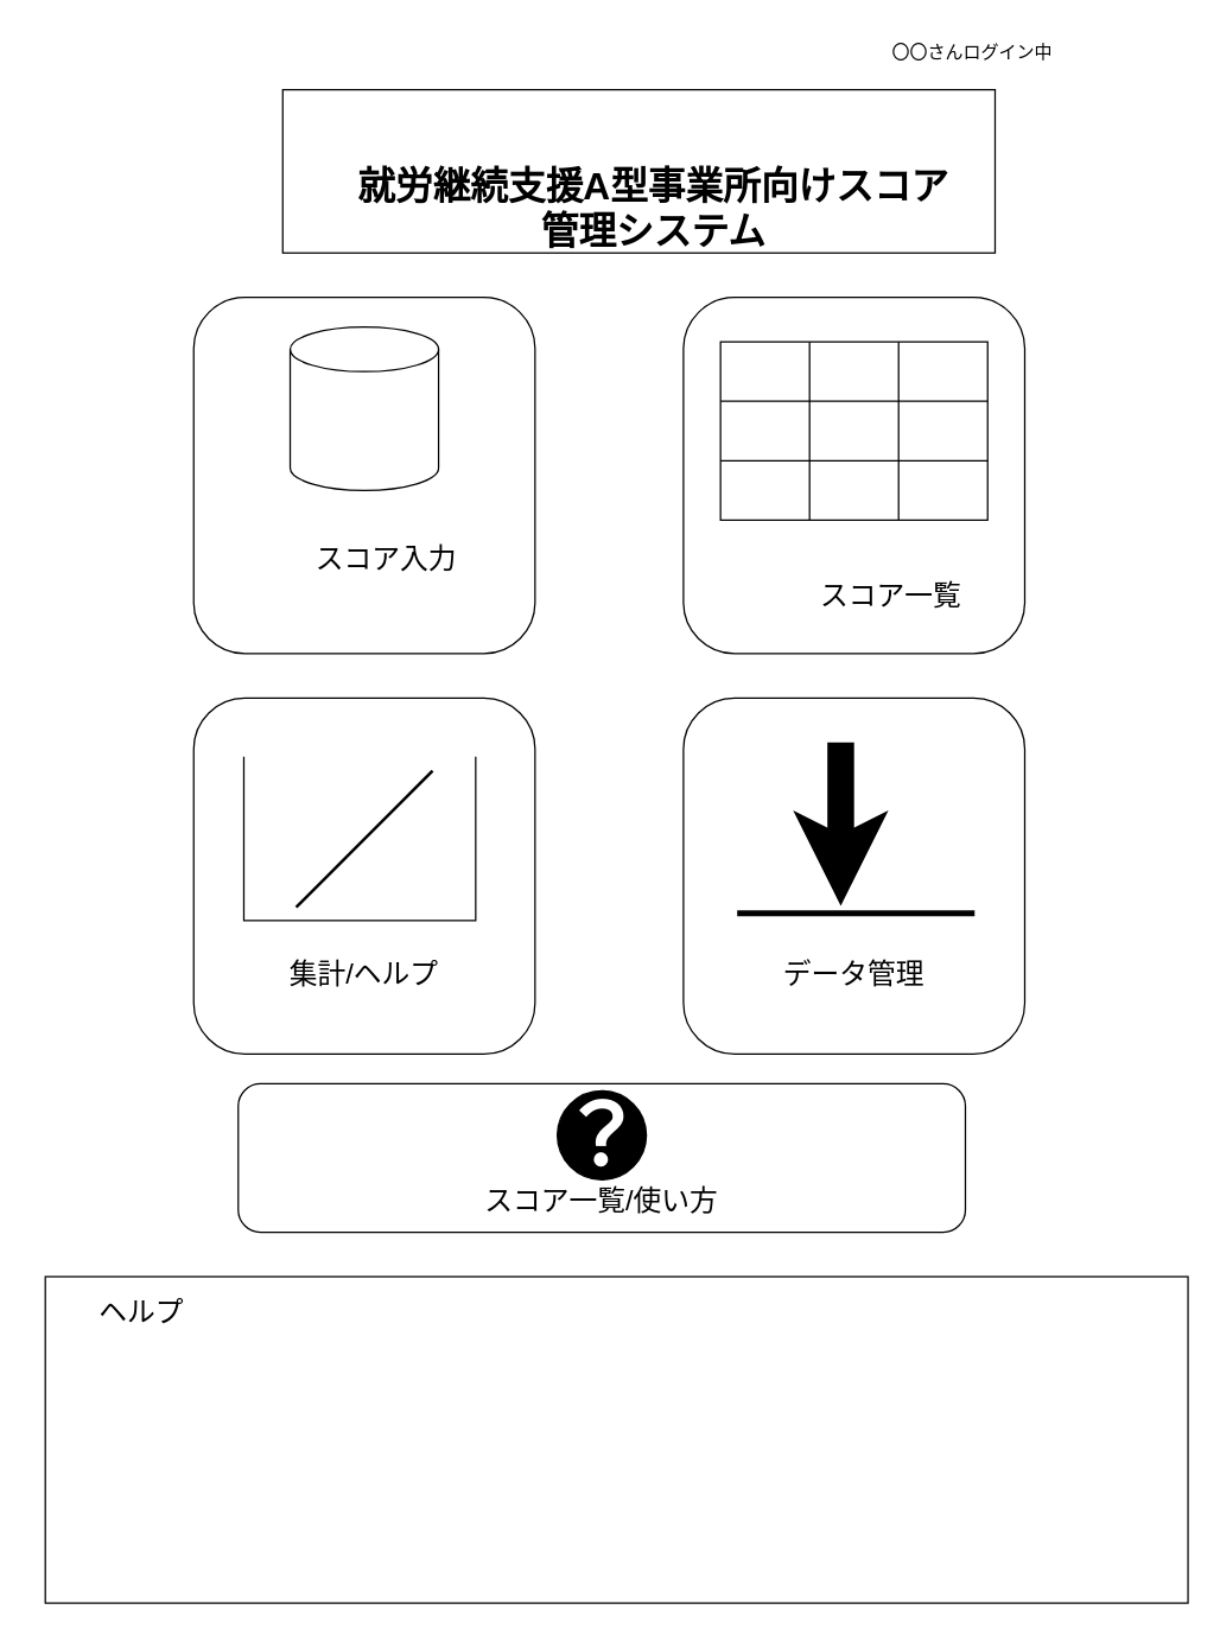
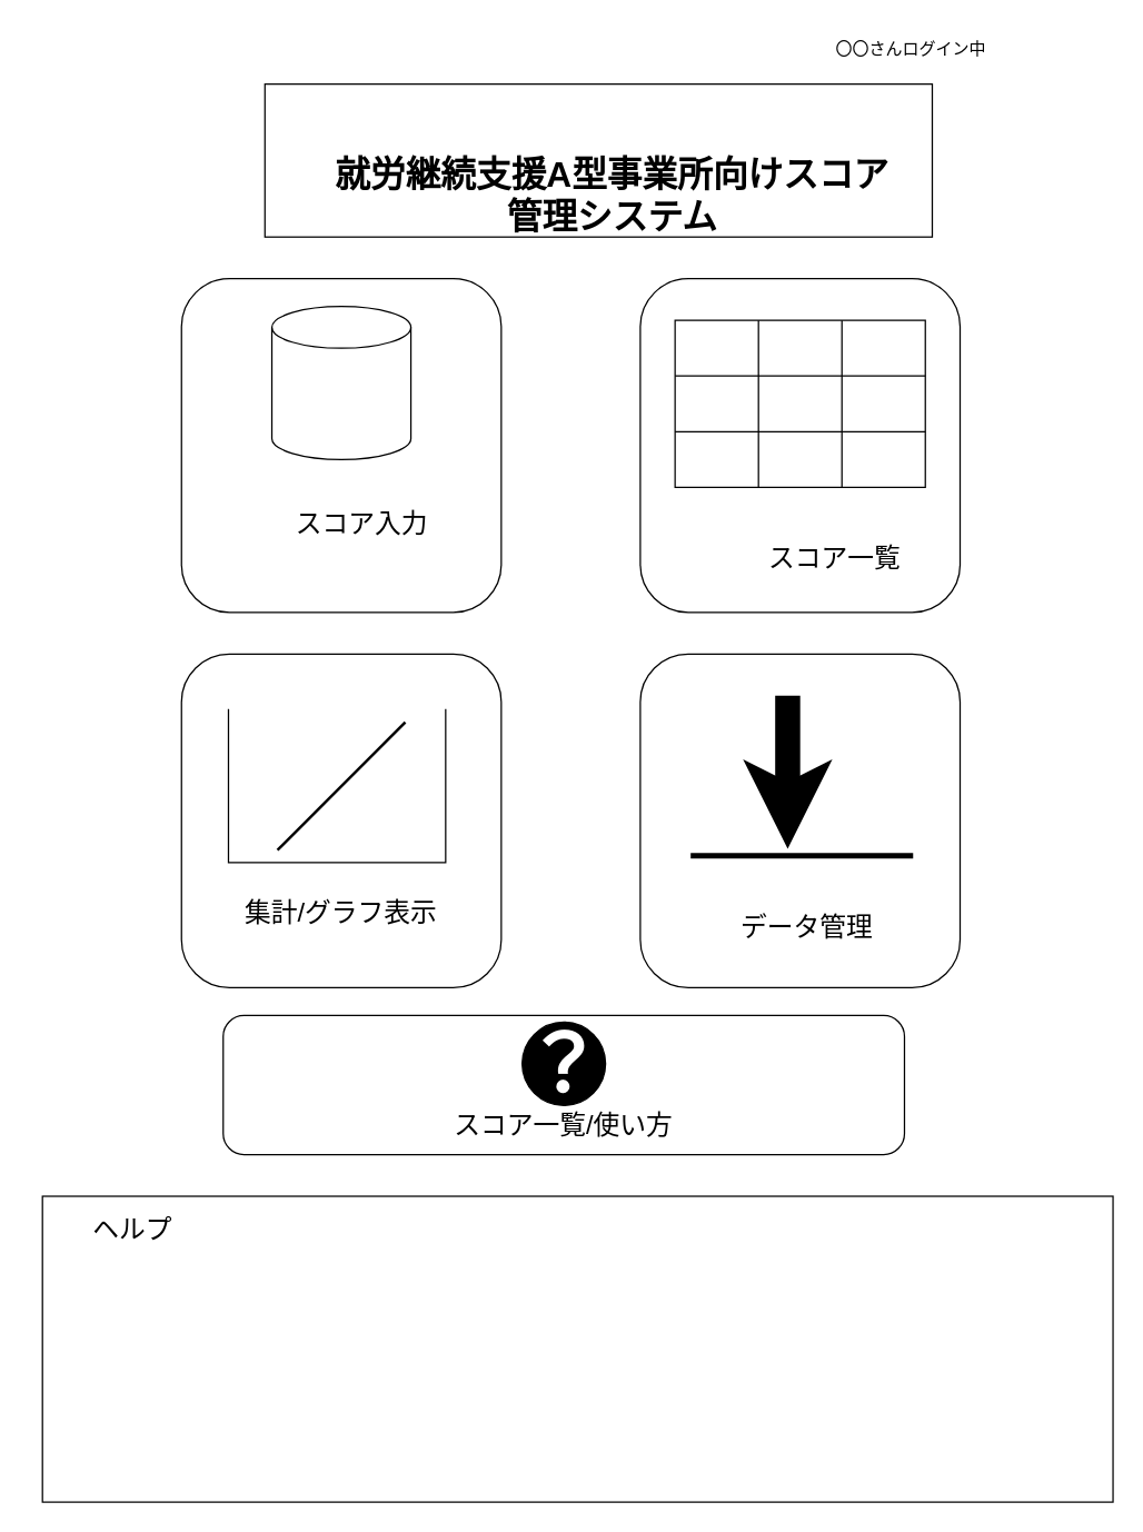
  <mxCell id="0" />
  <mxCell id="1" parent="0" />
  <mxCell id="2" value="" style="group" parent="1" vertex="1" connectable="0"><mxGeometry x="190" y="60" width="480" height="110" as="geometry" /></mxCell>
  <mxCell id="3" value="" style="rounded=0;whiteSpace=wrap;html=1;" parent="2" vertex="1"><mxGeometry width="480" height="110" as="geometry" /></mxCell>
  <mxCell id="4" value="&lt;span id=&quot;docs-internal-guid-5d944579-7fff-8bed-4f9c-a0fe6fe24ad6&quot;&gt;&lt;span style=&quot;font-size: 19pt; font-family: Arial, sans-serif; color: rgb(0, 0, 0); background-color: transparent; font-weight: 700; font-variant-numeric: normal; font-variant-east-asian: normal; font-variant-alternates: normal; font-variant-position: normal; font-variant-emoji: normal; vertical-align: baseline; white-space-collapse: preserve;&quot;&gt;就労継続支援A型事業所向けスコア管理システム&lt;/span&gt;&lt;/span&gt;" style="text;html=1;align=center;verticalAlign=middle;whiteSpace=wrap;rounded=0;" parent="2" vertex="1"><mxGeometry x="40" y="65" width="420" height="30" as="geometry" /></mxCell>
  <mxCell id="5" value="〇〇さんログイン中" style="text;html=1;align=center;verticalAlign=middle;whiteSpace=wrap;rounded=0;" parent="1" vertex="1"><mxGeometry x="590" y="20" width="130" height="30" as="geometry" /></mxCell>
  <mxCell id="6" value="" style="group" parent="1" vertex="1" connectable="0"><mxGeometry x="130" y="200" width="230" height="240" as="geometry" /></mxCell>
  <mxCell id="7" value="" style="rounded=1;whiteSpace=wrap;html=1;container=0;" parent="6" vertex="1"><mxGeometry width="230.0" height="240.0" as="geometry" /></mxCell>
  <mxCell id="8" value="スコア入力" style="text;html=1;align=center;verticalAlign=middle;whiteSpace=wrap;rounded=0;fontSize=19;container=0;" parent="6" vertex="1"><mxGeometry x="48.781" y="145.294" width="162.438" height="63.529" as="geometry" /></mxCell>
  <mxCell id="9" value="" style="shape=cylinder3;whiteSpace=wrap;html=1;boundedLbl=1;backgroundOutline=1;size=15;" parent="6" vertex="1"><mxGeometry x="65" y="20" width="100" height="110" as="geometry" /></mxCell>
  <mxCell id="10" value="" style="group" parent="1" vertex="1" connectable="0"><mxGeometry x="460" y="200" width="230" height="240" as="geometry" /></mxCell>
  <mxCell id="11" value="" style="rounded=1;whiteSpace=wrap;html=1;container=0;" parent="10" vertex="1"><mxGeometry width="230.0" height="240.0" as="geometry" /></mxCell>
  <mxCell id="12" value="スコア一覧" style="text;html=1;align=center;verticalAlign=middle;whiteSpace=wrap;rounded=0;fontSize=19;container=0;" parent="10" vertex="1"><mxGeometry x="58.781" y="170.294" width="162.438" height="63.529" as="geometry" /></mxCell>
  <mxCell id="13" value="" style="shape=table;startSize=0;container=1;collapsible=0;childLayout=tableLayout;fontSize=16;" parent="10" vertex="1"><mxGeometry x="25" y="30" width="180" height="120" as="geometry" /></mxCell>
  <mxCell id="14" value="" style="shape=tableRow;horizontal=0;startSize=0;swimlaneHead=0;swimlaneBody=0;strokeColor=inherit;top=0;left=0;bottom=0;right=0;collapsible=0;dropTarget=0;fillColor=none;points=[[0,0.5],[1,0.5]];portConstraint=eastwest;fontSize=16;" parent="13" vertex="1"><mxGeometry width="180" height="40" as="geometry" /></mxCell>
  <mxCell id="15" value="" style="shape=partialRectangle;html=1;whiteSpace=wrap;connectable=0;strokeColor=inherit;overflow=hidden;fillColor=none;top=0;left=0;bottom=0;right=0;pointerEvents=1;fontSize=16;" parent="14" vertex="1"><mxGeometry width="60" height="40" as="geometry"><mxRectangle width="60" height="40" as="alternateBounds" /></mxGeometry></mxCell>
  <mxCell id="16" value="" style="shape=partialRectangle;html=1;whiteSpace=wrap;connectable=0;strokeColor=inherit;overflow=hidden;fillColor=none;top=0;left=0;bottom=0;right=0;pointerEvents=1;fontSize=16;" parent="14" vertex="1"><mxGeometry x="60" width="60" height="40" as="geometry"><mxRectangle width="60" height="40" as="alternateBounds" /></mxGeometry></mxCell>
  <mxCell id="17" value="" style="shape=partialRectangle;html=1;whiteSpace=wrap;connectable=0;strokeColor=inherit;overflow=hidden;fillColor=none;top=0;left=0;bottom=0;right=0;pointerEvents=1;fontSize=16;" parent="14" vertex="1"><mxGeometry x="120" width="60" height="40" as="geometry"><mxRectangle width="60" height="40" as="alternateBounds" /></mxGeometry></mxCell>
  <mxCell id="18" value="" style="shape=tableRow;horizontal=0;startSize=0;swimlaneHead=0;swimlaneBody=0;strokeColor=inherit;top=0;left=0;bottom=0;right=0;collapsible=0;dropTarget=0;fillColor=none;points=[[0,0.5],[1,0.5]];portConstraint=eastwest;fontSize=16;" parent="13" vertex="1"><mxGeometry y="40" width="180" height="40" as="geometry" /></mxCell>
  <mxCell id="19" value="" style="shape=partialRectangle;html=1;whiteSpace=wrap;connectable=0;strokeColor=inherit;overflow=hidden;fillColor=none;top=0;left=0;bottom=0;right=0;pointerEvents=1;fontSize=16;" parent="18" vertex="1"><mxGeometry width="60" height="40" as="geometry"><mxRectangle width="60" height="40" as="alternateBounds" /></mxGeometry></mxCell>
  <mxCell id="20" value="" style="shape=partialRectangle;html=1;whiteSpace=wrap;connectable=0;strokeColor=inherit;overflow=hidden;fillColor=none;top=0;left=0;bottom=0;right=0;pointerEvents=1;fontSize=16;" parent="18" vertex="1"><mxGeometry x="60" width="60" height="40" as="geometry"><mxRectangle width="60" height="40" as="alternateBounds" /></mxGeometry></mxCell>
  <mxCell id="21" value="" style="shape=partialRectangle;html=1;whiteSpace=wrap;connectable=0;strokeColor=inherit;overflow=hidden;fillColor=none;top=0;left=0;bottom=0;right=0;pointerEvents=1;fontSize=16;" parent="18" vertex="1"><mxGeometry x="120" width="60" height="40" as="geometry"><mxRectangle width="60" height="40" as="alternateBounds" /></mxGeometry></mxCell>
  <mxCell id="22" value="" style="shape=tableRow;horizontal=0;startSize=0;swimlaneHead=0;swimlaneBody=0;strokeColor=inherit;top=0;left=0;bottom=0;right=0;collapsible=0;dropTarget=0;fillColor=none;points=[[0,0.5],[1,0.5]];portConstraint=eastwest;fontSize=16;" parent="13" vertex="1"><mxGeometry y="80" width="180" height="40" as="geometry" /></mxCell>
  <mxCell id="23" value="" style="shape=partialRectangle;html=1;whiteSpace=wrap;connectable=0;strokeColor=inherit;overflow=hidden;fillColor=none;top=0;left=0;bottom=0;right=0;pointerEvents=1;fontSize=16;" parent="22" vertex="1"><mxGeometry width="60" height="40" as="geometry"><mxRectangle width="60" height="40" as="alternateBounds" /></mxGeometry></mxCell>
  <mxCell id="24" value="" style="shape=partialRectangle;html=1;whiteSpace=wrap;connectable=0;strokeColor=inherit;overflow=hidden;fillColor=none;top=0;left=0;bottom=0;right=0;pointerEvents=1;fontSize=16;" parent="22" vertex="1"><mxGeometry x="60" width="60" height="40" as="geometry"><mxRectangle width="60" height="40" as="alternateBounds" /></mxGeometry></mxCell>
  <mxCell id="25" value="" style="shape=partialRectangle;html=1;whiteSpace=wrap;connectable=0;strokeColor=inherit;overflow=hidden;fillColor=none;top=0;left=0;bottom=0;right=0;pointerEvents=1;fontSize=16;" parent="22" vertex="1"><mxGeometry x="120" width="60" height="40" as="geometry"><mxRectangle width="60" height="40" as="alternateBounds" /></mxGeometry></mxCell>
  <mxCell id="26" value="" style="group" parent="1" vertex="1" connectable="0"><mxGeometry x="130" y="470" width="230" height="240" as="geometry" /></mxCell>
  <mxCell id="27" value="" style="rounded=1;whiteSpace=wrap;html=1;container=0;" parent="26" vertex="1"><mxGeometry width="230.0" height="240.0" as="geometry" /></mxCell>
- <mxCell id="28" value="集計/ヘルプ" style="text;html=1;align=center;verticalAlign=middle;whiteSpace=wrap;rounded=0;fontSize=19;container=0;" parent="26" vertex="1"><mxGeometry x="33.781" y="155.294" width="162.438" height="63.529" as="geometry" /></mxCell>
+ <mxCell id="28" value="集計/グラフ表示" style="text;html=1;align=center;verticalAlign=middle;whiteSpace=wrap;rounded=0;fontSize=19;container=0;" parent="26" vertex="1"><mxGeometry x="33.781" y="155.294" width="162.438" height="63.529" as="geometry" /></mxCell>
  <mxCell id="29" value="" style="shape=partialRectangle;whiteSpace=wrap;html=1;bottom=1;right=1;left=1;top=0;fillColor=none;routingCenterX=-0.5;" parent="26" vertex="1"><mxGeometry x="33.78" y="40" width="156.22" height="110" as="geometry" /></mxCell>
  <mxCell id="30" value="" style="line;strokeWidth=2;direction=south;html=1;rotation=45;" parent="26" vertex="1"><mxGeometry x="110" y="30" width="10" height="130" as="geometry" /></mxCell>
  <mxCell id="31" value="" style="group" parent="1" vertex="1" connectable="0"><mxGeometry x="460" y="470" width="230" height="240" as="geometry" /></mxCell>
  <mxCell id="32" value="" style="rounded=1;whiteSpace=wrap;html=1;container=0;" parent="31" vertex="1"><mxGeometry width="230.0" height="240.0" as="geometry" /></mxCell>
- <mxCell id="33" value="データ管理" style="text;html=1;align=center;verticalAlign=middle;whiteSpace=wrap;rounded=0;fontSize=19;container=0;" parent="31" vertex="1"><mxGeometry x="33.781" y="155.294" width="162.438" height="63.529" as="geometry" /></mxCell>
+ <mxCell id="33" value="データ管理" style="text;html=1;align=center;verticalAlign=middle;whiteSpace=wrap;rounded=0;fontSize=19;container=0;" parent="31" vertex="1"><mxGeometry x="38.781" y="165.294" width="162.438" height="63.529" as="geometry" /></mxCell>
  <mxCell id="34" value="" style="line;strokeWidth=4;html=1;perimeter=backbonePerimeter;points=[];outlineConnect=0;" parent="31" vertex="1"><mxGeometry x="36.22" y="140" width="160" height="10" as="geometry" /></mxCell>
  <mxCell id="35" value="" style="endArrow=classic;html=1;strokeWidth=18;" parent="31" edge="1"><mxGeometry width="50" height="50" relative="1" as="geometry"><mxPoint x="106" y="30" as="sourcePoint" /><mxPoint x="106" y="140" as="targetPoint" /></mxGeometry></mxCell>
  <mxCell id="36" value="" style="rounded=1;whiteSpace=wrap;html=1;container=0;" parent="1" vertex="1"><mxGeometry x="160" y="730" width="490.0" height="100.0" as="geometry" /></mxCell>
  <mxCell id="37" value="スコア一覧/使い方" style="text;html=1;align=center;verticalAlign=middle;whiteSpace=wrap;rounded=0;fontSize=19;container=0;" parent="1" vertex="1"><mxGeometry x="231.969" y="796.706" width="346.063" height="26.471" as="geometry" /></mxCell>
  <mxCell id="38" value="" style="ellipse;whiteSpace=wrap;html=1;aspect=fixed;fillColor=#000000;container=0;" parent="1" vertex="1"><mxGeometry x="375" y="734.71" width="60" height="60" as="geometry" /></mxCell>
  <mxCell id="39" value="&lt;font style=&quot;color: rgb(255, 255, 255);&quot;&gt;？&lt;/font&gt;" style="text;html=1;align=center;verticalAlign=middle;whiteSpace=wrap;rounded=0;strokeWidth=8;fontSize=56;fontStyle=1;container=0;" parent="1" vertex="1"><mxGeometry x="372" y="735.71" width="65" height="60.29" as="geometry" /></mxCell>
  <mxCell id="40" value="" style="rounded=0;whiteSpace=wrap;html=1;" parent="1" vertex="1"><mxGeometry x="30" y="860" width="770" height="220" as="geometry" /></mxCell>
  <mxCell id="41" value="ヘルプ" style="text;html=1;align=center;verticalAlign=middle;whiteSpace=wrap;rounded=0;fontSize=19;" parent="1" vertex="1"><mxGeometry x="20" y="870" width="150" height="30" as="geometry" /></mxCell>
